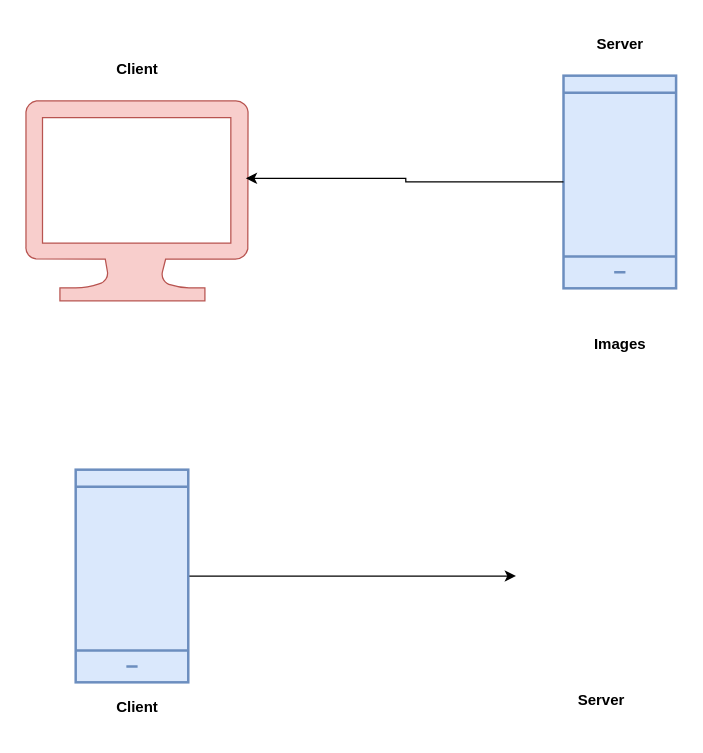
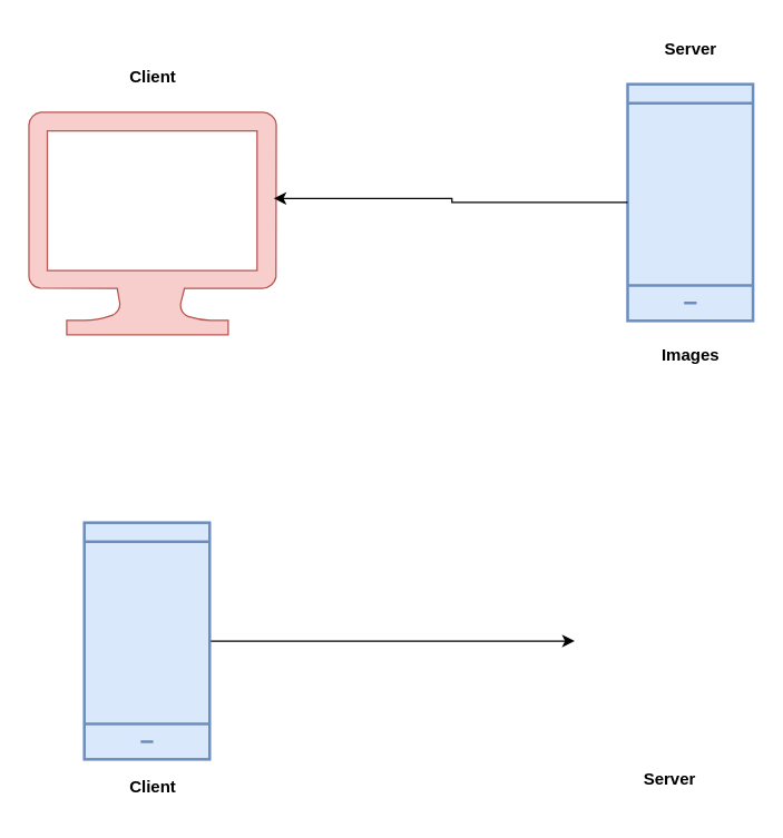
  <mxCell id="0" />
  <mxCell id="1" parent="0" />
  <mxCell id="2" value="" style="sketch=0;aspect=fixed;pointerEvents=1;shadow=0;dashed=0;html=1;strokeColor=#b85450;labelPosition=center;verticalLabelPosition=bottom;verticalAlign=top;align=center;fillColor=#f8cecc;shape=mxgraph.azure.computer" vertex="1" parent="1"><mxGeometry x="20" y="80" width="177.78" height="160" as="geometry" /></mxCell>
  <mxCell id="3" value="" style="html=1;verticalLabelPosition=bottom;align=center;labelBackgroundColor=#ffffff;verticalAlign=top;strokeWidth=2;strokeColor=#6c8ebf;shadow=0;dashed=0;shape=mxgraph.ios7.icons.smartphone;fillColor=#dae8fc;" vertex="1" parent="1"><mxGeometry x="450" y="60" width="90" height="170" as="geometry" /></mxCell>
  <mxCell id="4" style="edgeStyle=orthogonalEdgeStyle;rounded=0;orthogonalLoop=1;jettySize=auto;html=1;entryX=0.99;entryY=0.388;entryDx=0;entryDy=0;entryPerimeter=0;" edge="1" parent="1" source="3" target="2"><mxGeometry relative="1" as="geometry" /></mxCell>
- <mxCell id="5" value="&lt;b&gt;Images&lt;/b&gt;" style="text;html=1;align=center;verticalAlign=middle;resizable=0;points=[];autosize=1;strokeColor=none;fillColor=none;" vertex="1" parent="1"><mxGeometry x="465" y="260" width="60" height="30" as="geometry" /></mxCell>
+ <mxCell id="5" value="&lt;b&gt;Images&lt;/b&gt;" style="text;html=1;align=center;verticalAlign=middle;resizable=0;points=[];autosize=1;strokeColor=none;fillColor=none;" vertex="1" parent="1"><mxGeometry x="465" y="240" width="60" height="30" as="geometry" /></mxCell>
  <mxCell id="6" value="&lt;b&gt;Server&lt;/b&gt;" style="text;html=1;align=center;verticalAlign=middle;resizable=0;points=[];autosize=1;strokeColor=none;fillColor=none;" vertex="1" parent="1"><mxGeometry x="465" y="20" width="60" height="30" as="geometry" /></mxCell>
  <mxCell id="7" value="&lt;b&gt;Client&lt;/b&gt;" style="text;html=1;align=center;verticalAlign=middle;resizable=0;points=[];autosize=1;strokeColor=none;fillColor=none;" vertex="1" parent="1"><mxGeometry x="78.89" y="40" width="60" height="30" as="geometry" /></mxCell>
  <mxCell id="8" style="edgeStyle=orthogonalEdgeStyle;rounded=0;orthogonalLoop=1;jettySize=auto;html=1;entryX=0;entryY=0.5;entryDx=0;entryDy=0;" edge="1" parent="1" source="9" target="10"><mxGeometry relative="1" as="geometry" /></mxCell>
  <mxCell id="9" value="" style="html=1;verticalLabelPosition=bottom;align=center;labelBackgroundColor=#ffffff;verticalAlign=top;strokeWidth=2;strokeColor=#6c8ebf;shadow=0;dashed=0;shape=mxgraph.ios7.icons.smartphone;fillColor=#dae8fc;" vertex="1" parent="1"><mxGeometry x="60" y="375" width="90" height="170" as="geometry" /></mxCell>
  <mxCell id="10" value="" style="shape=image;html=1;verticalAlign=top;verticalLabelPosition=bottom;labelBackgroundColor=#ffffff;imageAspect=0;aspect=fixed;image=https://cdn1.iconfinder.com/data/icons/social-media-2285/512/Colored_Facebook3_svg-128.png" vertex="1" parent="1"><mxGeometry x="412" y="396" width="128" height="128" as="geometry" /></mxCell>
  <mxCell id="11" value="&lt;b&gt;Server&lt;/b&gt;" style="text;html=1;align=center;verticalAlign=middle;resizable=0;points=[];autosize=1;strokeColor=none;fillColor=none;" vertex="1" parent="1"><mxGeometry x="450" y="545" width="60" height="30" as="geometry" /></mxCell>
  <mxCell id="12" value="&lt;b&gt;Client&lt;/b&gt;" style="text;html=1;align=center;verticalAlign=middle;resizable=0;points=[];autosize=1;strokeColor=none;fillColor=none;" vertex="1" parent="1"><mxGeometry x="78.89" y="550" width="60" height="30" as="geometry" /></mxCell>
